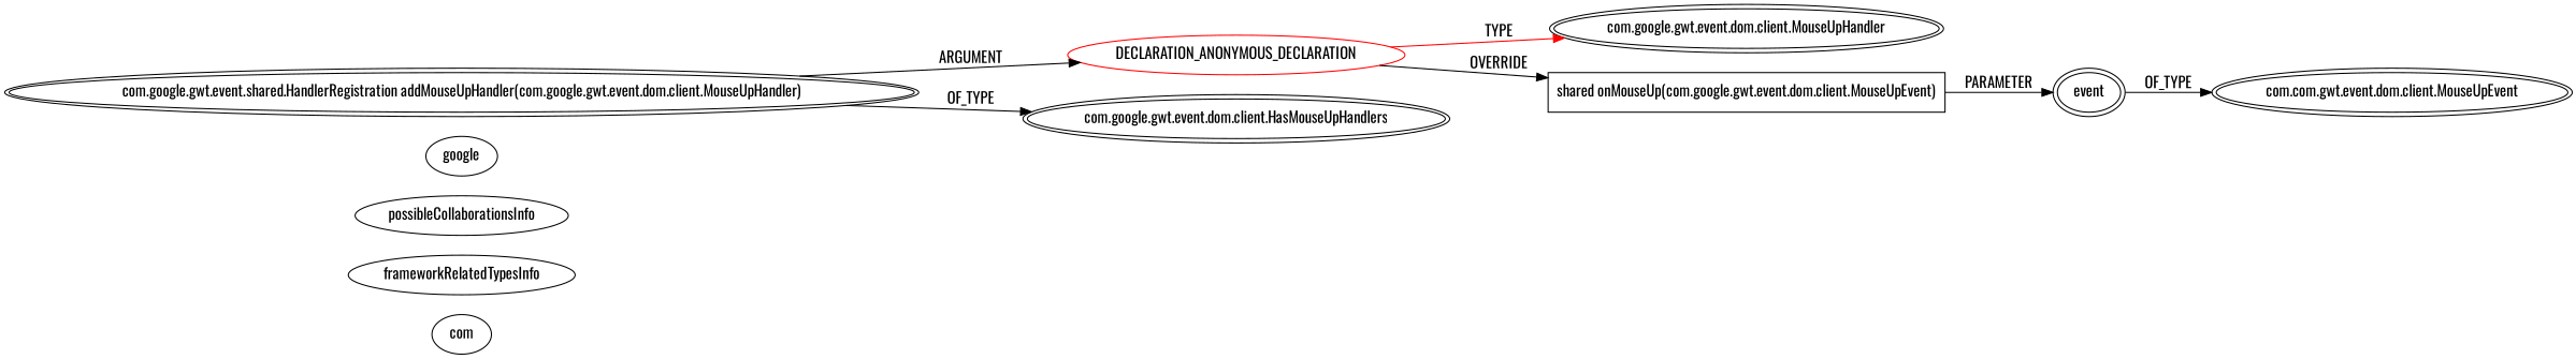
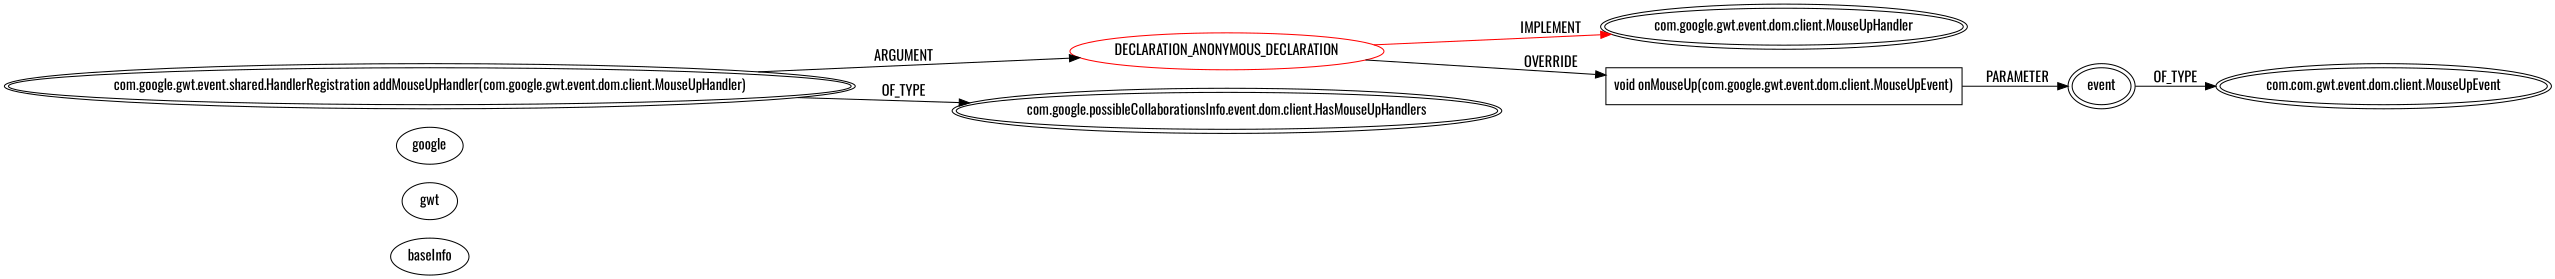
  digraph {
    fontname=Oswald
    rankdir=LR
    node [fontname=Oswald isFrameworkType=true]
    edge [fontname=Oswald]
-   baseInfo [category=extension_graph graphId=164 isAnonymous=true possibleRelation=false label=com isFrameworkType=""]
-   frameworkRelatedTypesInfo [0="com.google.gwt.event.dom.client.MouseUpHandler" isFrameworkType=""]
-   possibleCollaborationsInfo [isFrameworkType=""]
+   baseInfo [category=extension_graph graphId=164 isAnonymous=true possibleRelation=false isFrameworkType=""]
+   possibleCollaborationsInfo [label=gwt isFrameworkType=""]
    n4 [contextSignature="void bind()" filePath="/Gregoor-automatonizer/automatonizer-master/src/com/automatonizer/presenter/AutomatonPresenter.java" graphId=164 label=google projectName="Gregoor-automatonizer" isFrameworkType=""]
    n5 [color=red isFrameworkType=false label=DECLARATION_ANONYMOUS_DECLARATION vertexType=ROOT_ANONYMOUS_DECLARATION]
    n6 [label="com.google.gwt.event.dom.client.MouseUpHandler" peripheries=2 vertexType=FRAMEWORK_INTERFACE_TYPE]
-   n7 [isFrameworkType=false label="shared onMouseUp(com.google.gwt.event.dom.client.MouseUpEvent)" shape=box vertexType=OVERRIDING_METHOD_DECLARATION]
+   n7 [isFrameworkType=false label="void onMouseUp(com.google.gwt.event.dom.client.MouseUpEvent)" shape=box vertexType=OVERRIDING_METHOD_DECLARATION]
    n8 [label=event peripheries=2 vertexType=PARAMETER_DECLARATION]
    n9 [label="com.google.gwt.event.shared.HandlerRegistration addMouseUpHandler(com.google.gwt.event.dom.client.MouseUpHandler)" peripheries=2 vertexType=OUTSIDE_CALL]
-   n10 [label="com.google.gwt.event.dom.client.HasMouseUpHandlers" peripheries=2 vertexType=FRAMEWORK_INTERFACE_TYPE]
+   n10 [label="com.google.possibleCollaborationsInfo.event.dom.client.HasMouseUpHandlers" peripheries=2 vertexType=FRAMEWORK_INTERFACE_TYPE]
    n11 [label="com.com.gwt.event.dom.client.MouseUpEvent" peripheries=2 vertexType=FRAMEWORK_CLASS_TYPE]
-   n5 -> n6 [color=red label=TYPE]
+   n5 -> n6 [color=red label=IMPLEMENT]
    n5 -> n7 [label=OVERRIDE]
    n7 -> n8 [label=PARAMETER]
    n8 -> n11 [label=OF_TYPE]
    n9 -> n5 [label=ARGUMENT]
    n9 -> n10 [label=OF_TYPE]
  }
